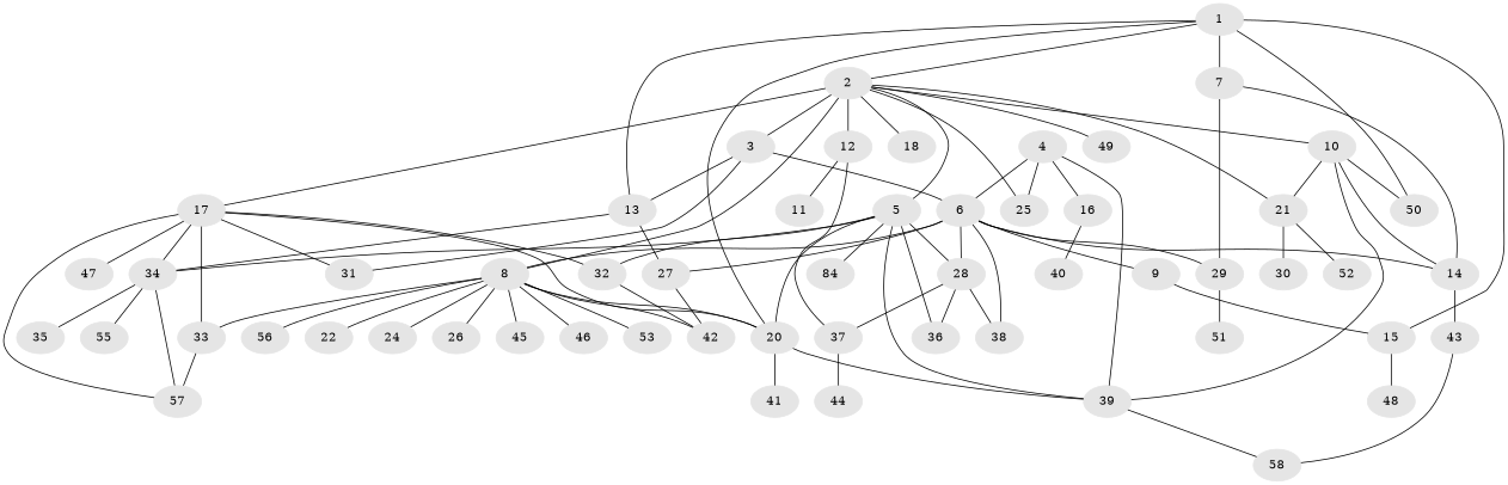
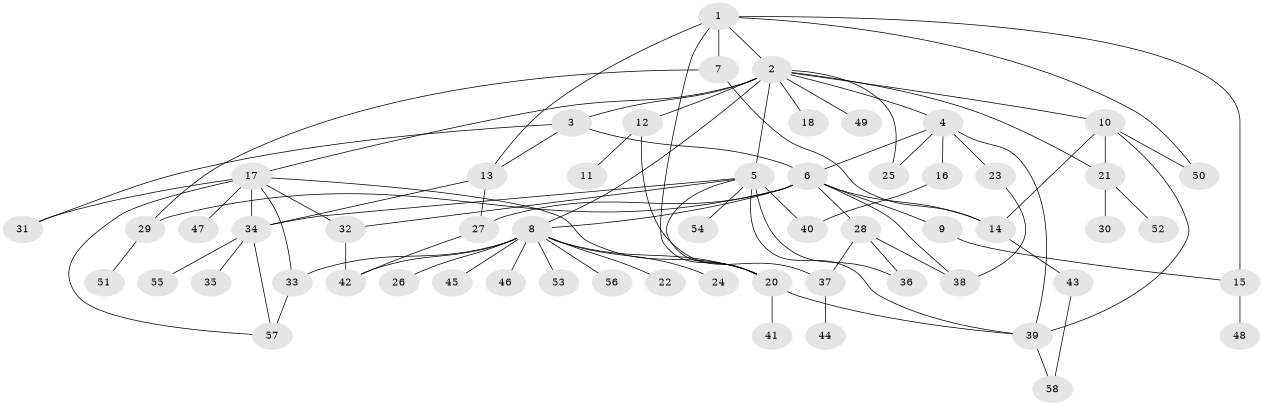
  graph {
    node [color=gray90 style=filled]
    edge [weight=1.0]
    1
    2
    7
    13
    15
    20
    50
    3
    4
    5
    8
    10
    12
    17
    18
    21
    25
    49
    14
    29
    34
    27
    48
    39
    41
    6
    31
    16
+   23
    32
    36
    40
-   54 [label=84]
+   54
    22
    24
    26
    33
    42
    45
    46
    53
    56
    11
    37
    47
    57
    30
    52
    9
    28
    38
    58
    35
    55
    43
    51
    44
    1 -- 2
    1 -- 7 [weight=3.0]
    1 -- 13
    1 -- 15
    1 -- 20
    1 -- 50
    2 -- 3
+   2 -- 4
    2 -- 5
    2 -- 8
    2 -- 10
    2 -- 12 [weight=7.0]
    2 -- 17
    2 -- 18
    2 -- 21
    2 -- 25
    2 -- 49
    7 -- 14
    7 -- 29
    13 -- 34
    13 -- 27
    15 -- 48
    20 -- 39
    20 -- 41
    3 -- 13
    3 -- 6
    3 -- 31
    4 -- 25
    4 -- 39
    4 -- 6
    4 -- 16
+   4 -- 23
    5 -- 20
    5 -- 34
    5 -- 39
    5 -- 32
    5 -- 36
-   5 -- 28 [weight=5.0]
+   5 -- 40 [weight=5.0]
    5 -- 54
    8 -- 20
    8 -- 22
    8 -- 24
    8 -- 26
    8 -- 33
    8 -- 42
    8 -- 45
    8 -- 46
    8 -- 53
    8 -- 56
    10 -- 50
    10 -- 21
    10 -- 14
    10 -- 39
    12 -- 11 [weight=2.0]
    12 -- 37
    17 -- 20
    17 -- 34
    17 -- 31
    17 -- 32
    17 -- 33
    17 -- 47 [weight=2.0]
    17 -- 57
    21 -- 30 [weight=2.0]
    21 -- 52
    14 -- 43 [weight=3.0]
    29 -- 51
    34 -- 57
    34 -- 35 [weight=2.0]
    34 -- 55 [weight=2.0]
    27 -- 42
    39 -- 58
    6 -- 8
    6 -- 14
    6 -- 29
    6 -- 27
    6 -- 9
    6 -- 28 [weight=2.0]
    6 -- 38
    16 -- 40
+   23 -- 38
    32 -- 42
    33 -- 57 [weight=2.0]
    37 -- 44
    9 -- 15
    28 -- 36
    28 -- 37
    28 -- 38 [weight=2.0]
    43 -- 58
  }
